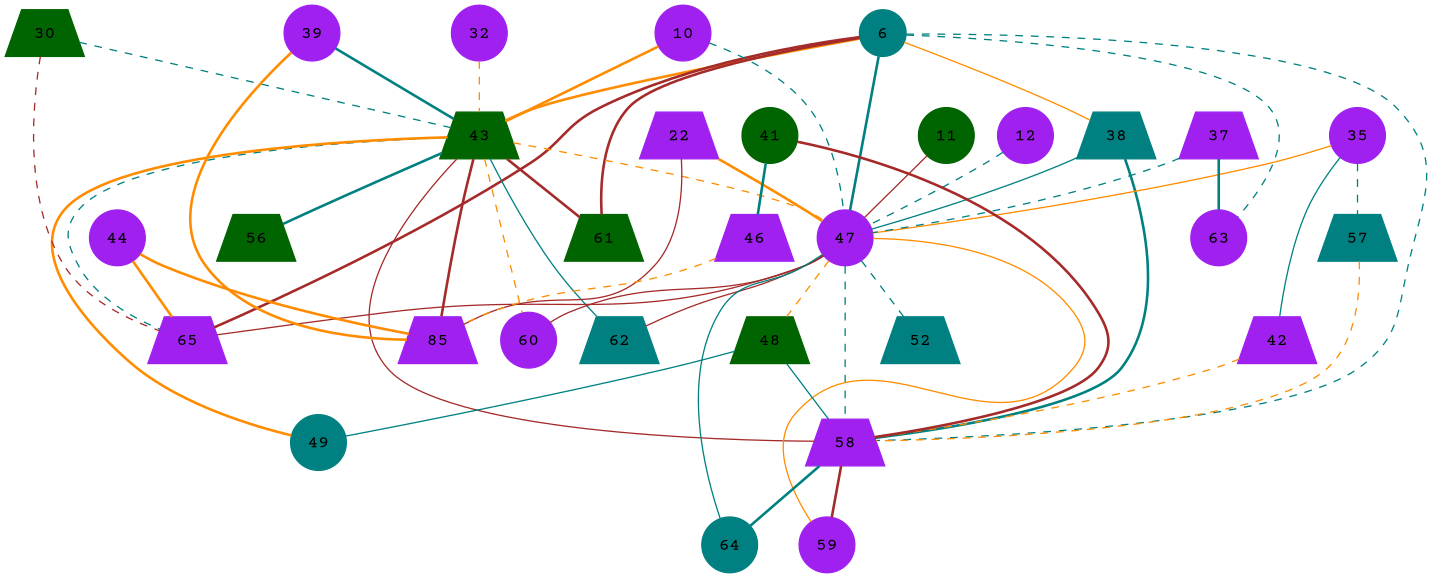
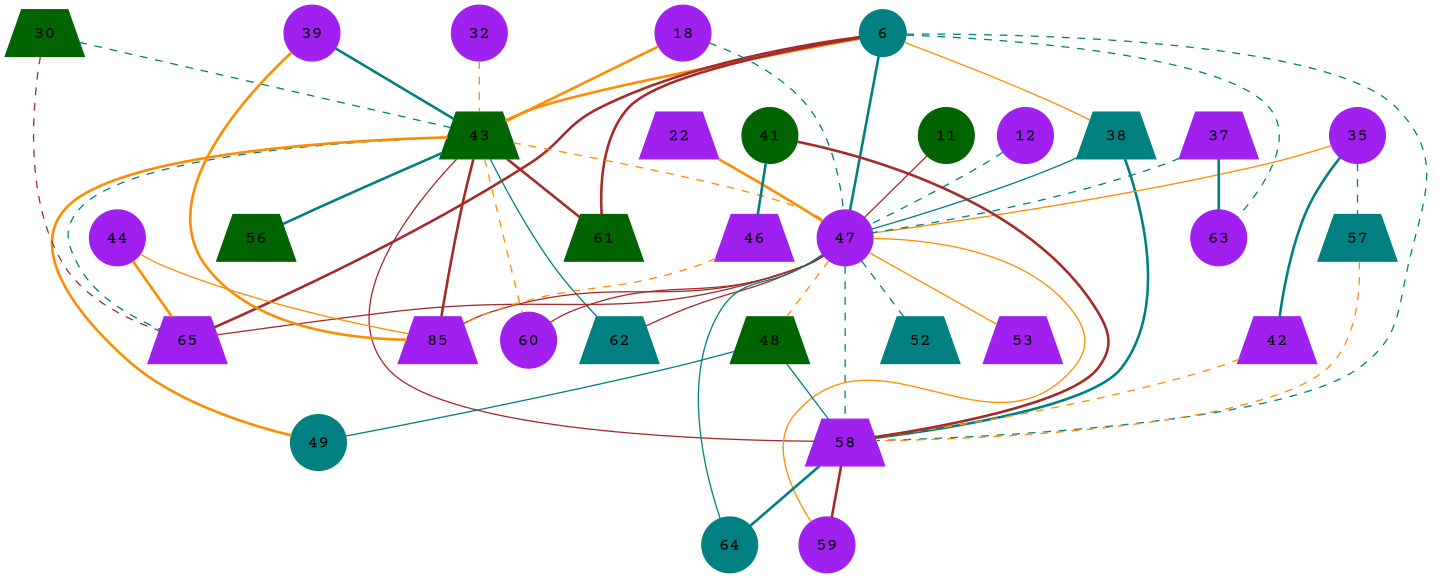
  graph {
    fontname="Courier Prime"
    node [color=purple fontname="Courier Prime" shape=trapezium style=filled]
    edge [color=teal fontname="Courier Prime" style=bold]
    6 [color=teal shape=circle super="+4"]
    38 [color=teal super="+20+33"]
    43 [color=darkgreen super="+14+9"]
    47 [shape=circle super="+40+7"]
    58 [super="+13+51+10"]
    61 [color=darkgreen]
    63 [shape=circle]
    65 [super="+22+28"]
    n9 [label=85 super="+54+26+31+50"]
    49 [color=teal shape=circle]
    56 [color=darkgreen]
    60 [shape=circle super="+29"]
    62 [color=teal]
    48 [color=darkgreen super="+27"]
    52 [color=teal]
+   53
    59 [shape=circle]
    64 [color=teal shape=circle]
    11 [color=darkgreen shape=circle]
    12 [shape=circle]
-   18 [shape=circle label=10]
+   18 [shape=circle]
    n22 [label=22 super="+17+19"]
    30 [color=darkgreen]
    32 [shape=circle]
    35 [shape=circle]
    42
    57 [color=teal super="+36"]
    37
    39 [shape=circle super="+34"]
    41 [color=darkgreen shape=circle]
    46
    44 [shape=circle]
    6 -- 38 [color=darkorange style=solid weight=2]
    6 -- 43 [color=darkorange weight=5]
    6 -- 47 [weight=8]
    6 -- 58 [style=dashed weight=5]
    6 -- 61 [color=brown]
    6 -- 63 [style=dashed]
    6 -- 65 [color=brown]
    38 -- 47 [style=solid]
    38 -- 58
    43 -- 47 [color=darkorange style=dashed weight=11]
    43 -- 58 [color=brown style=solid weight=5]
    43 -- 61 [color=brown]
    43 -- 65 [style=dashed]
    43 -- n9 [color=brown]
    43 -- 49 [color=darkorange]
    43 -- 56 [weight=2]
    43 -- 60 [color=darkorange style=dashed weight=3]
    43 -- 62 [style=solid]
    47 -- 58 [style=dashed weight=10]
    47 -- 65 [color=brown style=solid weight=2]
-   n22 -- n9 [color=brown style=solid weight=8]
+   47 -- n9 [color=brown style=solid weight=8]
    47 -- 60 [color=brown style=solid]
    47 -- 62 [color=brown style=solid]
    47 -- 48 [color=darkorange style=dashed weight=2]
    47 -- 52 [style=dashed]
+   47 -- 53 [color=darkorange style=solid weight=2]
    47 -- 59 [color=darkorange style=solid]
    47 -- 64 [style=solid]
    58 -- 59 [color=brown]
    58 -- 64
    48 -- 58 [style=solid]
    48 -- 49 [style=solid]
    11 -- 47 [color=brown style=solid weight=2]
    12 -- 47 [style=dashed weight=2]
    18 -- 43 [color=darkorange]
    18 -- 47 [style=dashed]
    n22 -- 47 [color=darkorange weight=4]
    30 -- 43 [style=dashed]
    30 -- 65 [color=brown style=dashed]
    32 -- 43 [color=darkorange style=dashed]
    35 -- 47 [color=darkorange style=solid weight=2]
-   35 -- 42 [style=solid]
+   35 -- 42
    35 -- 57 [style=dashed]
    42 -- 58 [color=darkorange style=dashed]
    57 -- 58 [color=darkorange style=dashed]
    37 -- 47 [style=dashed weight=2]
    37 -- 63
    39 -- 43
    39 -- n9 [color=darkorange]
    41 -- 58 [color=brown weight=2]
    41 -- 46
    46 -- n9 [color=darkorange style=dashed]
    44 -- 65 [color=darkorange]
-   44 -- n9 [color=darkorange]
+   44 -- n9 [color=darkorange style=solid]
  }
